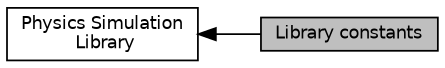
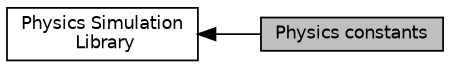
  digraph {
    rankdir=LR
    node [color=black fontname=Helvetica fontsize=10 shape=record style=filled]
    n1 [fillcolor=white height=0.2 label="Physics Simulation\l Library" width=0.4]
-   n2 [fillcolor=grey75 fontcolor=black height=0.2 label="Library constants" width=0.4]
+   n2 [fillcolor=grey75 fontcolor=black height=0.2 label="Physics constants" width=0.4]
    n1 -> n2 [dir=back fontname=Helvetica fontsize=10 labelfontname=Helvetica labelfontsize=10 shape=plaintext style=solid]
  }
